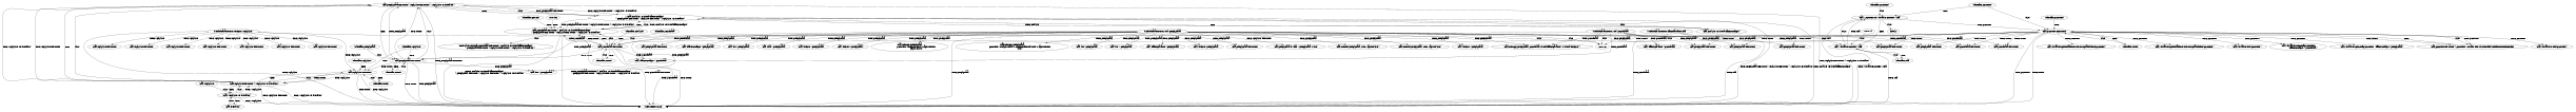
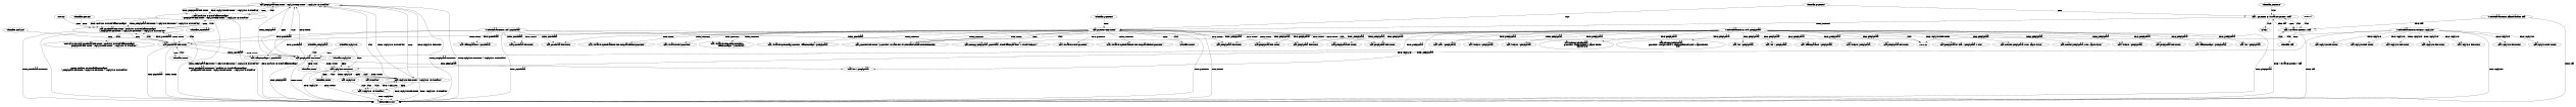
  digraph {
    n1 [label="(Call,pReplyData == NULL || replySize == NULL || *replySize != sizeof(int))"]
    n2 [label="(Call,pReplyData == NULL)"]
    n3 [label="(Call,replySize == NULL || *replySize != sizeof(int))"]
    n4 [label="(Call,cmdSize != sizeof(effect_config_t)\n                || pReplyData == NULL || replySize == NULL || *replySize != sizeof(int))"]
    n5 [label="(MethodReturn,int)"]
    n6 [label="(Call,replySize == NULL)"]
    n7 [label="(Identifier,NULL)"]
    n8 [label="(Call,(int *) pReplyData)"]
    n9 [label="(Call,*replySize != sizeof(int))"]
    n10 [label="(Call,pCmdData == NULL || cmdSize != sizeof(effect_config_t)\n                || pReplyData == NULL || replySize == NULL || *replySize != sizeof(int))"]
-   n11 [label="(Call,cmdSize != sizeof(effect_config_t))"]
    n12 [label="(Identifier,NULL)"]
    n13 [label="(MethodParameterIn,void *pReplyData)"]
    n14 [label="(Call,pReplyData = (char *)pReplyData + size)"]
    n15 [label="(Call,memset(pReplyData, 0x80, captureSize))"]
    n16 [label="(Call,memset(pReplyData, 0x80, captureSize))"]
    n17 [label="(Call,(int32_t *)pReplyData)"]
    n18 [label="(Call,pReplyData == NULL)"]
    n19 [label="(Call,pReplyData == NULL)"]
    n20 [label="(Call,pReplyData == NULL)"]
    n21 [label="(Call,(effect_config_t *)pReplyData)"]
    n22 [label="(Call,(int *)pReplyData)"]
    n23 [label="(Call,(char *)pReplyData)"]
    n24 [label="(Call,(int32_t *)pReplyData)"]
    n25 [label="(Call,memcpy(pReplyData, pCmdData, sizeof(effect_param_t) + sizeof(uint32_t)))"]
    n26 [label="(Call,(int32_t *)pReplyData)"]
    n27 [label="(Call,pReplyData == NULL)"]
    n28 [label="(Call,memcpy(pReplyData,\n                       pContext->mCaptureBuf + capturePoint,\n                       captureSize))"]
    n29 [label="(Call,memcpy(pReplyData,\n                           pContext->mCaptureBuf + CAPTURE_BUF_SIZE + capturePoint,\n                           size))"]
    n30 [label="(Call,(int *)pReplyData)"]
    n31 [label="(Call,pReplyData == NULL)"]
    n32 [label="(Call,(int *) pReplyData)"]
    n33 [label="(Call,pReplyData == NULL)"]
    n34 [label="(Call,(effect_param_t *)pReplyData)"]
    n35 [label="(Call,(int32_t*)pReplyData)"]
    n36 [label="(Call,pReplyData == NULL)"]
    1000102
    n38 [label="(Call,pCmdData == NULL)"]
    n39 [label="(Call,(effect_config_t *) pCmdData)"]
    n40 [label="(Identifier,NULL)"]
    n41 [label="(ControlStructure,if (pCmdData == NULL || cmdSize != sizeof(effect_config_t)\n                || pReplyData == NULL || replySize == NULL || *replySize != sizeof(int)))"]
    n42 [label="(MethodParameterIn,void *pCmdData)"]
    n43 [label="(Call,pCmdData == NULL)"]
    n44 [label="(Call,(effect_param_t *)pCmdData)"]
    n45 [label="(Call,pCmdData == NULL)"]
    n46 [label="(Call,pContext == NULL)"]
    n47 [label="(Call,Visualizer_getDeltaTimeMsFromUpdatedTime(pContext))"]
    n48 [label="(Identifier,NULL)"]
    n49 [label="(Call,Visualizer_getDeltaTimeMsFromUpdatedTime(pContext))"]
    n50 [label="(Call,Visualizer_init(pContext))"]
    n51 [label="(Call,Visualizer_setConfig(pContext,\n                 (effect_config_t *) pCmdData))"]
    n52 [label="(Call,Visualizer_getConfig(pContext, (effect_config_t *)pReplyData))"]
    n53 [label="(Call,pContext == NULL || pContext->mState == VISUALIZER_STATE_UNINITIALIZED)"]
    n54 [label="(Call,Visualizer_reset(pContext))"]
    n55 [label="(Call,* pContext = (VisualizerContext *)self)"]
    n56 [label="(Call,(VisualizerContext *)self)"]
    n57 [label="(Block,)"]
    n58 [label="(Identifier,self)"]
    n59 [label="(MethodParameterIn,effect_handle_t self)"]
    n60 [label="(Call,sizeof(int))"]
    n61 [label="(MethodParameterIn,uint32_t *replySize)"]
    n62 [label="(Call,replySize == NULL)"]
    n63 [label="(Call,replySize == NULL)"]
    n64 [label="(Call,replySize == NULL)"]
    n65 [label="(Call,replySize == NULL)"]
    n66 [label="(Call,replySize == NULL)"]
    n67 [label="(Call,replySize == NULL)"]
    n68 [label="(Call,replySize == NULL)"]
    n69 [label="(Identifier,pContext)"]
    n70 [label="(Identifier,replySize)"]
    n71 [label="(Identifier,pContext)"]
    n72 [label="(Identifier,cmdSize)"]
    n73 [label="(Identifier,pReplyData)"]
    n74 [label="(Identifier,EINVAL)"]
    n75 [label="(Call,*replySize)"]
    n76 [label="(Identifier,pContext)"]
    n77 [label="(Identifier,replySize)"]
    n78 [label="(Identifier,pCmdData)"]
    1000114
    1000192
    n1 -> n2 [label="CFG: "]
    n1 -> n3 [label="CFG: "]
    n1 -> n4 [label="AST: "]
    n1 -> n4 [label="DDG: pReplyData == NULL"]
    n1 -> n4 [label="DDG: replySize == NULL || *replySize != sizeof(int)"]
    n1 -> n5 [label="DDG: replySize == NULL || *replySize != sizeof(int)"]
    n1 -> n5 [label="DDG: pReplyData == NULL"]
    n2 -> n1 [label="AST: "]
    n2 -> n1 [label="DDG: pReplyData"]
    n2 -> n1 [label="DDG: NULL"]
    n2 -> n5 [label="DDG: pReplyData"]
    n2 -> n5 [label="DDG: NULL"]
    n2 -> n6 [label="DDG: NULL"]
    n2 -> n7 [label="CFG: "]
    n2 -> n8 [label="DDG: pReplyData"]
    n3 -> n1 [label="AST: "]
    n3 -> n1 [label="DDG: replySize == NULL"]
    n3 -> n1 [label="DDG: *replySize != sizeof(int)"]
    n3 -> n5 [label="DDG: *replySize != sizeof(int)"]
    n3 -> n5 [label="DDG: replySize == NULL"]
    n3 -> n6 [label="CFG: "]
    n3 -> n9 [label="CFG: "]
    n4 -> n1 [label="CFG: "]
    n4 -> n5 [label="DDG: cmdSize != sizeof(effect_config_t)"]
    n4 -> n5 [label="DDG: pReplyData == NULL || replySize == NULL || *replySize != sizeof(int)"]
    n4 -> n10 [label="AST: "]
    n4 -> n10 [label="DDG: cmdSize != sizeof(effect_config_t)"]
    n4 -> n10 [label="DDG: pReplyData == NULL || replySize == NULL || *replySize != sizeof(int)"]
-   n4 -> n11 [label="CFG: "]
    n6 -> n3 [label="AST: "]
    n6 -> n3 [label="DDG: replySize"]
    n6 -> n3 [label="DDG: NULL"]
    n6 -> n5 [label="DDG: replySize"]
    n6 -> n5 [label="DDG: NULL"]
    n6 -> n12 [label="CFG: "]
    n7 -> n2 [label="AST: "]
    n9 -> n3 [label="AST: "]
    n9 -> n3 [label="DDG: *replySize"]
    n9 -> n5 [label="DDG: *replySize"]
-   n9 -> n60 [label="CFG: "]
    n10 -> n4 [label="CFG: "]
    n10 -> n5 [label="DDG: pCmdData == NULL"]
    n10 -> n5 [label="DDG: cmdSize != sizeof(effect_config_t)\n                || pReplyData == NULL || replySize == NULL || *replySize != sizeof(int)"]
    n10 -> n5 [label="DDG: pCmdData == NULL || cmdSize != sizeof(effect_config_t)\n                || pReplyData == NULL || replySize == NULL || *replySize != sizeof(int)"]
    n10 -> n38 [label="CFG: "]
    n10 -> n41 [label="AST: "]
-   n11 -> n4 [label="AST: "]
-   n11 -> n4 [label="DDG: cmdSize"]
    n12 -> n6 [label="AST: "]
    n13 -> n2 [label="DDG: pReplyData"]
    n13 -> n5 [label="DDG: pReplyData"]
    n13 -> n8 [label="DDG: pReplyData"]
    n13 -> n14 [label="DDG: replySize == NULL"]
    n13 -> n15 [label="DDG: pReplyData"]
    n13 -> n16 [label="DDG: pReplyData"]
    n13 -> n17 [label="DDG: pReplyData"]
    n13 -> n18 [label="DDG: pReplyData"]
    n13 -> n19 [label="DDG: pReplyData"]
    n13 -> n20 [label="DDG: pReplyData"]
    n13 -> n21 [label="DDG: pReplyData"]
    n13 -> n22 [label="DDG: pReplyData"]
    n13 -> n23 [label="DDG: pReplyData"]
    n13 -> n24 [label="DDG: pReplyData"]
    n13 -> n25 [label="DDG: pReplyData"]
    n13 -> n26 [label="DDG: pReplyData"]
    n13 -> n27 [label="DDG: pReplyData"]
    n13 -> n28 [label="DDG: pReplyData"]
    n13 -> n29 [label="DDG: pReplyData"]
    n13 -> n30 [label="DDG: pReplyData"]
    n13 -> n31 [label="DDG: pReplyData"]
    n13 -> n32 [label="DDG: pReplyData"]
    n13 -> n33 [label="DDG: pReplyData"]
    n13 -> n34 [label="DDG: pReplyData"]
    n13 -> n35 [label="DDG: pReplyData"]
    n13 -> n36 [label="DDG: pReplyData"]
    n13 -> 1000102 [label="AST: "]
    n38 -> n2 [label="DDG: NULL"]
    n38 -> n5 [label="DDG: NULL"]
    n38 -> n5 [label="DDG: pCmdData"]
    n38 -> n10 [label="AST: "]
    n38 -> n10 [label="DDG: pCmdData"]
    n38 -> n10 [label="DDG: NULL"]
    n38 -> n39 [label="DDG: pCmdData"]
    n38 -> n40 [label="CFG: "]
    n40 -> n38 [label="AST: "]
    n42 -> n5 [label="DDG: pCmdData"]
    n42 -> n25 [label="DDG: pCmdData"]
    n42 -> 1000102 [label="AST: "]
    n42 -> n38 [label="DDG: pCmdData"]
    n42 -> n39 [label="DDG: pCmdData"]
    n42 -> n43 [label="DDG: pCmdData"]
    n42 -> n44 [label="DDG: pCmdData"]
    n42 -> n45 [label="DDG: pCmdData"]
    n46 -> n5 [label="DDG: NULL"]
    n46 -> n5 [label="DDG: pContext"]
    n46 -> n19 [label="DDG: NULL"]
    n46 -> n20 [label="DDG: NULL"]
    n46 -> n27 [label="DDG: NULL"]
    n46 -> n31 [label="DDG: NULL"]
    n46 -> n33 [label="DDG: NULL"]
    n46 -> n38 [label="DDG: NULL"]
    n46 -> n43 [label="DDG: NULL"]
    n46 -> n45 [label="DDG: NULL"]
    n46 -> n47 [label="DDG: pContext"]
    n46 -> n48 [label="CFG: "]
    n46 -> n49 [label="DDG: pContext"]
    n46 -> n50 [label="DDG: pContext"]
    n46 -> n51 [label="DDG: pContext"]
    n46 -> n52 [label="DDG: pContext"]
    n46 -> n53 [label="AST: "]
    n46 -> n53 [label="DDG: pContext"]
    n46 -> n53 [label="DDG: NULL"]
    n46 -> n54 [label="DDG: pContext"]
    n48 -> n46 [label="AST: "]
    n53 -> n46 [label="CFG: "]
    n55 -> n5 [label="DDG: (VisualizerContext *)self"]
    n55 -> n46 [label="DDG: pContext"]
    n55 -> n56 [label="CFG: "]
    n55 -> n57 [label="AST: "]
    n56 -> n5 [label="DDG: self"]
    n56 -> n55 [label="AST: "]
    n56 -> n55 [label="DDG: self"]
    n56 -> n58 [label="CFG: "]
    n58 -> n56 [label="AST: "]
    n59 -> n5 [label="DDG: self"]
-   n59 -> 1000102 [label="AST: "]
    n59 -> n56 [label="DDG: self"]
    n60 -> n9 [label="AST: "]
    n61 -> n5 [label="DDG: replySize"]
    n61 -> n6 [label="DDG: replySize"]
    n61 -> 1000102 [label="AST: "]
    n61 -> n62 [label="DDG: replySize"]
    n61 -> n63 [label="DDG: replySize"]
    n61 -> n64 [label="DDG: replySize"]
    n61 -> n65 [label="DDG: replySize"]
    n61 -> n66 [label="DDG: replySize"]
    n61 -> n67 [label="DDG: replySize"]
    n61 -> n68 [label="DDG: replySize"]
    n69 -> n46 [label="CFG: "]
    n70 -> n2 [label="CFG: "]
    n70 -> n6 [label="AST: "]
    n71 -> n55 [label="AST: "]
    n72 -> n38 [label="CFG: "]
    n73 -> n2 [label="AST: "]
    n74 -> n10 [label="CFG: "]
    n75 -> n9 [label="AST: "]
    n76 -> n46 [label="AST: "]
    n76 -> n55 [label="CFG: "]
    n77 -> n6 [label="CFG: "]
    n78 -> n38 [label="AST: "]
    1000114 -> n56 [label="AST: "]
    1000192 -> n10 [label="CFG: "]
  }
